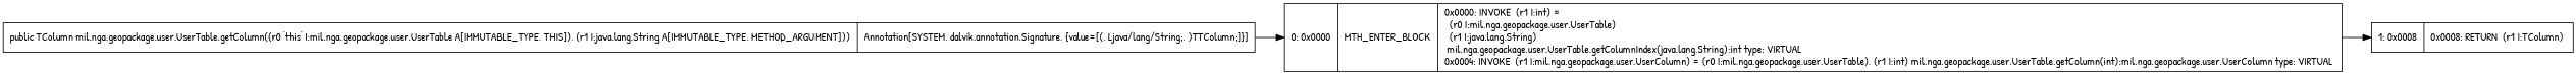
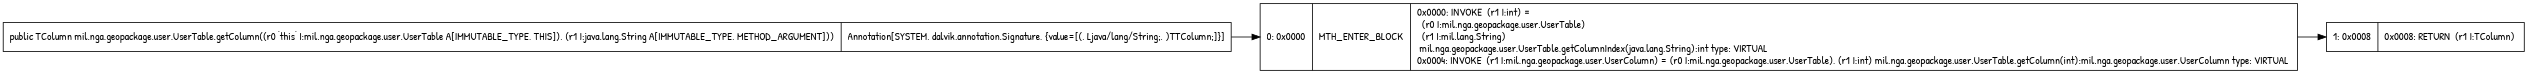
  digraph {
    rankdir=LR
    fontname="Patrick Hand"
    node [shape=record fontname="Patrick Hand"]
    edge [fontname="Patrick Hand"]
-   n1 [label="{0\:\ 0x0000|MTH_ENTER_BLOCK\l|0x0000: INVOKE  (r1 I:int) = \l  (r0 I:mil.nga.geopackage.user.UserTable)\l  (r1 I:java.lang.String)\l mil.nga.geopackage.user.UserTable.getColumnIndex(java.lang.String):int type: VIRTUAL \l0x0004: INVOKE  (r1 I:mil.nga.geopackage.user.UserColumn) = (r0 I:mil.nga.geopackage.user.UserTable), (r1 I:int) mil.nga.geopackage.user.UserTable.getColumn(int):mil.nga.geopackage.user.UserColumn type: VIRTUAL \l}"]
+   n1 [label="{0\:\ 0x0000|MTH_ENTER_BLOCK\l|0x0000: INVOKE  (r1 I:int) = \l  (r0 I:mil.nga.geopackage.user.UserTable)\l  (r1 I:mil.lang.String)\l mil.nga.geopackage.user.UserTable.getColumnIndex(java.lang.String):int type: VIRTUAL \l0x0004: INVOKE  (r1 I:mil.nga.geopackage.user.UserColumn) = (r0 I:mil.nga.geopackage.user.UserTable), (r1 I:int) mil.nga.geopackage.user.UserTable.getColumn(int):mil.nga.geopackage.user.UserColumn type: VIRTUAL \l}"]
    n2 [label="{1\:\ 0x0008|0x0008: RETURN  (r1 I:TColumn) \l}"]
    n3 [label="{public TColumn mil.nga.geopackage.user.UserTable.getColumn((r0 'this' I:mil.nga.geopackage.user.UserTable A[IMMUTABLE_TYPE, THIS]), (r1 I:java.lang.String A[IMMUTABLE_TYPE, METHOD_ARGUMENT]))  | Annotation[SYSTEM, dalvik.annotation.Signature, \{value=[(, Ljava\/lang\/String;, )TTColumn;]\}]\l}"]
    n1 -> n2
    n3 -> n1
  }
